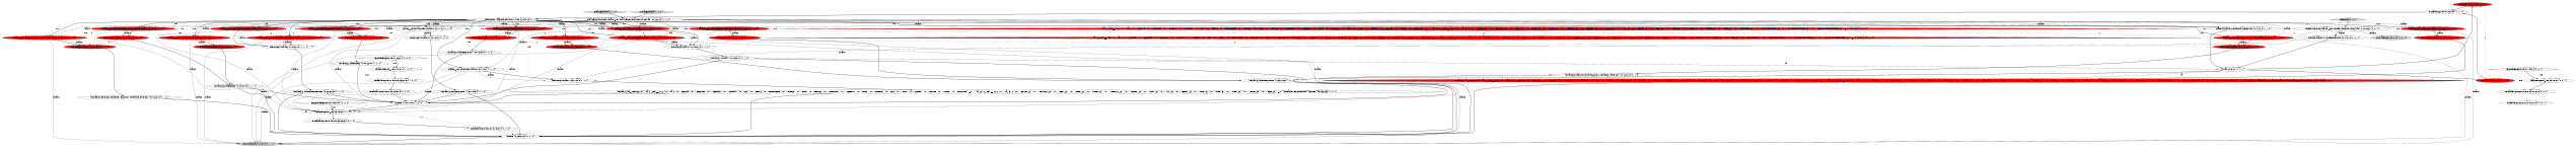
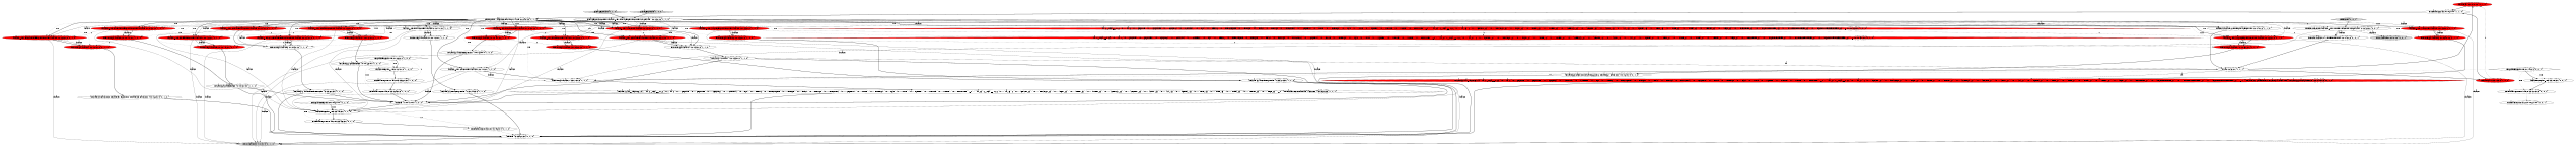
  digraph {
    node [fillcolor=white shape=ellipse style=filled]
    edge [style=bold]
    n1 [fillcolor=red label="setState(594)@@@7@@@['0', '1', '0']"]
    n2 [label="_errHandler.sync(this)@@@8@@@['1', '1', '0']"]
    n3 [label="getInterpreter().adaptivePredict(_input,79,_ctx)@@@9@@@['1', '1', '0']" shape=diamond]
    n4 [fillcolor=red label="_localctx = new SubqueryExpressionContext(_localctx)@@@55@@@['1', '0', '0']"]
    n5 [fillcolor=red label="(((_la) & ~0x3f) == 0 && ((1L << _la) & ((1L << ANALYZE) | (1L << ANALYZED) | (1L << CATALOGS) | (1L << COLUMNS) | (1L << CURRENT) | (1L << DAY) | (1L << DEBUG) | (1L << EXECUTABLE) | (1L << EXPLAIN) | (1L << FIRST) | (1L << FORMAT) | (1L << FUNCTIONS) | (1L << GRAPHVIZ) | (1L << HOUR) | (1L << INTERVAL) | (1L << LAST) | (1L << LIMIT) | (1L << MAPPED) | (1L << MINUTE) | (1L << MONTH) | (1L << OPTIMIZED))) != 0) || ((((_la - 67)) & ~0x3f) == 0 && ((1L << (_la - 67)) & ((1L << (PARSED - 67)) | (1L << (PHYSICAL - 67)) | (1L << (PLAN - 67)) | (1L << (RLIKE - 67)) | (1L << (QUERY - 67)) | (1L << (SCHEMAS - 67)) | (1L << (SECOND - 67)) | (1L << (SHOW - 67)) | (1L << (SYS - 67)) | (1L << (TABLES - 67)) | (1L << (TEXT - 67)) | (1L << (TYPE - 67)) | (1L << (TYPES - 67)) | (1L << (VERIFY - 67)) | (1L << (YEAR - 67)) | (1L << (IDENTIFIER - 67)) | (1L << (DIGIT_IDENTIFIER - 67)) | (1L << (QUOTED_IDENTIFIER - 67)) | (1L << (BACKQUOTED_IDENTIFIER - 67)))) != 0)@@@43@@@['0', '1', '0']" shape=diamond]
    n6 [fillcolor=red label="_localctx = new DereferenceContext(_localctx)@@@73@@@['0', '1', '0']"]
    n7 [label="_localctx = new ExtractContext(_localctx)@@@17@@@['1', '1', '0']"]
    n8 [fillcolor=red label="_localctx = new FunctionContext(_localctx)@@@48@@@['1', '0', '0']"]
    n9 [label="_localctx = new CastContext(_localctx)@@@10@@@['1', '1', '0']"]
    n10 [fillcolor=red label="_localctx = new CurrentDateTimeFunctionContext(_localctx)@@@24@@@['0', '1', '0']"]
    n11 [fillcolor=red label="_localctx = new ParenthesizedExpressionContext(_localctx)@@@80@@@['0', '1', '0']"]
    n12 [fillcolor=red label="enterOuterAlt(_localctx,6)@@@56@@@['0', '1', '0']"]
    n13 [fillcolor=red label="_localctx = new SubqueryExpressionContext(_localctx)@@@62@@@['0', '1', '0']"]
    n14 [fillcolor=red label="_localctx = new DereferenceContext(_localctx)@@@66@@@['1', '0', '0']"]
    n15 [fillcolor=red label="enterOuterAlt(_localctx,8)@@@74@@@['1', '0', '0']"]
    n16 [fillcolor=red label="_localctx = new ConstantDefaultContext(_localctx)@@@24@@@['1', '0', '0']"]
    n17 [fillcolor=red label="enterOuterAlt(_localctx,9)@@@81@@@['0', '1', '0']"]
    n18 [fillcolor=red label="enterOuterAlt(_localctx,6)@@@56@@@['1', '0', '0']"]
    n19 [fillcolor=red label="_localctx = new StarContext(_localctx)@@@31@@@['1', '0', '0']"]
    n20 [fillcolor=red label="enterOuterAlt(_localctx,7)@@@67@@@['1', '0', '0']"]
    n21 [label="enterOuterAlt(_localctx,2)@@@18@@@['1', '1', '0']"]
    n22 [fillcolor=red label="enterOuterAlt(_localctx,7)@@@63@@@['0', '1', '0']"]
    n23 [fillcolor=red label="(((_la) & ~0x3f) == 0 && ((1L << _la) & ((1L << ANALYZE) | (1L << ANALYZED) | (1L << CATALOGS) | (1L << COLUMNS) | (1L << DAY) | (1L << DEBUG) | (1L << EXECUTABLE) | (1L << EXPLAIN) | (1L << FIRST) | (1L << FORMAT) | (1L << FUNCTIONS) | (1L << GRAPHVIZ) | (1L << HOUR) | (1L << INTERVAL) | (1L << LAST) | (1L << LIMIT) | (1L << MAPPED) | (1L << MINUTE) | (1L << MONTH) | (1L << OPTIMIZED))) != 0) || ((((_la - 65)) & ~0x3f) == 0 && ((1L << (_la - 65)) & ((1L << (PARSED - 65)) | (1L << (PHYSICAL - 65)) | (1L << (PLAN - 65)) | (1L << (RLIKE - 65)) | (1L << (QUERY - 65)) | (1L << (SCHEMAS - 65)) | (1L << (SECOND - 65)) | (1L << (SHOW - 65)) | (1L << (SYS - 65)) | (1L << (TABLES - 65)) | (1L << (TEXT - 65)) | (1L << (TYPE - 65)) | (1L << (TYPES - 65)) | (1L << (VERIFY - 65)) | (1L << (YEAR - 65)) | (1L << (IDENTIFIER - 65)) | (1L << (DIGIT_IDENTIFIER - 65)) | (1L << (QUOTED_IDENTIFIER - 65)) | (1L << (BACKQUOTED_IDENTIFIER - 65)))) != 0)@@@36@@@['1', '0', '0']" shape=diamond]
    n24 [label="enterOuterAlt(_localctx,4)@@@32@@@['1', '1', '0']"]
    n25 [fillcolor=red label="_localctx = new FunctionContext(_localctx)@@@55@@@['0', '1', '0']"]
    n26 [label="enterOuterAlt(_localctx,3)@@@25@@@['1', '1', '0']"]
    n27 [fillcolor=red label="_localctx = new ConstantDefaultContext(_localctx)@@@31@@@['0', '1', '0']"]
    n28 [label="enterOuterAlt(_localctx,1)@@@7@@@['1', '1', '1']"]
    n29 [fillcolor=red label="enterOuterAlt(_localctx,5)@@@39@@@['0', '1', '0']"]
    n30 [fillcolor=red label="enterOuterAlt(_localctx,5)@@@49@@@['1', '0', '0']"]
    n31 [fillcolor=red label="enterOuterAlt(_localctx,8)@@@74@@@['0', '1', '0']"]
    n32 [fillcolor=red label="_localctx = new StarContext(_localctx)@@@38@@@['0', '1', '0']"]
    n33 [fillcolor=red label="_localctx = new ParenthesizedExpressionContext(_localctx)@@@73@@@['1', '0', '0']"]
    n34 [label="_localctx.exception = re@@@94@@@['1', '1', '0']"]
    n35 [fillcolor=lightgray label="return _localctx@@@101@@@['0', '1', '0']"]
    n36 [label="{setState(584)functionExpression()}@@@57@@@['1', '1', '0']"]
    n37 [label="{setState(589)qualifiedName()}@@@75@@@['1', '1', '0']"]
    n38 [label="{setState(590)match(T__0)setState(591)expression()setState(592)match(T__1)}@@@82@@@['0', '1', '0']"]
    n39 [label="{setState(586)qualifiedName()}@@@68@@@['1', '0', '0']"]
    n40 [label="{setState(575)extractExpression()}@@@19@@@['1', '1', '0']"]
    n41 [label="{setState(585)match(T__0)setState(586)query()setState(587)match(T__1)}@@@64@@@['0', '1', '0']"]
    n42 [label="{setState(577)constant()}@@@33@@@['1', '1', '0']"]
    n43 [label="{setState(576)builtinDateTimeFunction()}@@@26@@@['1', '1', '0']"]
    n44 [label="{setState(754)_la = _input.LA(1)if (!((((_la) & ~0x3f) == 0 && ((1L << _la) & ((1L << ANALYZE) | (1L << ANALYZED) | (1L << CATALOGS) | (1L << COLUMNS) | (1L << DAY) | (1L << DEBUG) | (1L << EXECUTABLE) | (1L << EXPLAIN) | (1L << FIRST) | (1L << FORMAT) | (1L << FUNCTIONS) | (1L << GRAPHVIZ) | (1L << HOUR) | (1L << INTERVAL) | (1L << LAST) | (1L << LIMIT) | (1L << MAPPED) | (1L << MINUTE) | (1L << MONTH) | (1L << OPTIMIZED))) != 0) || ((((_la - 65)) & ~0x3f) == 0 && ((1L << (_la - 65)) & ((1L << (PARSED - 65)) | (1L << (PHYSICAL - 65)) | (1L << (PLAN - 65)) | (1L << (RLIKE - 65)) | (1L << (QUERY - 65)) | (1L << (SCHEMAS - 65)) | (1L << (SECOND - 65)) | (1L << (SHOW - 65)) | (1L << (SYS - 65)) | (1L << (TABLES - 65)) | (1L << (TEXT - 65)) | (1L << (TYPE - 65)) | (1L << (TYPES - 65)) | (1L << (VERIFY - 65)) | (1L << (YEAR - 65)))) != 0))) {_errHandler.recoverInline(this)}{consume()}}@@@8@@@['1', '1', '1']"]
    n45 [fillcolor=red label="{setState(581)_la = _input.LA(1)if ((((_la) & ~0x3f) == 0 && ((1L << _la) & ((1L << ANALYZE) | (1L << ANALYZED) | (1L << CATALOGS) | (1L << COLUMNS) | (1L << CURRENT) | (1L << DAY) | (1L << DEBUG) | (1L << EXECUTABLE) | (1L << EXPLAIN) | (1L << FIRST) | (1L << FORMAT) | (1L << FUNCTIONS) | (1L << GRAPHVIZ) | (1L << HOUR) | (1L << INTERVAL) | (1L << LAST) | (1L << LIMIT) | (1L << MAPPED) | (1L << MINUTE) | (1L << MONTH) | (1L << OPTIMIZED))) != 0) || ((((_la - 67)) & ~0x3f) == 0 && ((1L << (_la - 67)) & ((1L << (PARSED - 67)) | (1L << (PHYSICAL - 67)) | (1L << (PLAN - 67)) | (1L << (RLIKE - 67)) | (1L << (QUERY - 67)) | (1L << (SCHEMAS - 67)) | (1L << (SECOND - 67)) | (1L << (SHOW - 67)) | (1L << (SYS - 67)) | (1L << (TABLES - 67)) | (1L << (TEXT - 67)) | (1L << (TYPE - 67)) | (1L << (TYPES - 67)) | (1L << (VERIFY - 67)) | (1L << (YEAR - 67)) | (1L << (IDENTIFIER - 67)) | (1L << (DIGIT_IDENTIFIER - 67)) | (1L << (QUOTED_IDENTIFIER - 67)) | (1L << (BACKQUOTED_IDENTIFIER - 67)))) != 0)) {{setState(578)qualifiedName()setState(579)match(DOT)}}setState(583)match(ASTERISK)}@@@40@@@['0', '1', '0']"]
    n46 [label="{setState(581)functionExpression()}@@@50@@@['1', '0', '0']"]
    n47 [label="_errHandler.reportError(this,re)@@@95@@@['0', '1', '0']"]
    n48 [label="{exitRule()}@@@91@@@['1', '0', '0']"]
    n49 [label="{exitRule()}@@@98@@@['0', '1', '0']"]
    n50 [label="int _la@@@5@@@['1', '1', '1']"]
    n51 [fillcolor=red label="setState(591)@@@7@@@['1', '0', '0']"]
    n52 [label="RecognitionException re@@@93@@@['0', '1', '0']" shape=diamond]
    n53 [label="_errHandler.recover(this,re)@@@96@@@['0', '1', '0']"]
    n54 [label="_localctx.exception = re@@@20@@@['0', '0', '1']"]
    n55 [label="_errHandler.reportError(this,re)@@@21@@@['0', '0', '1']"]
    n56 [label="_errHandler.recover(this,re)@@@22@@@['0', '0', '1']"]
    n57 [label="RecognitionException re@@@86@@@['1', '0', '0']" shape=diamond]
    n58 [label="_errHandler.recover(this,re)@@@89@@@['1', '0', '0']"]
    n59 [label="_localctx.exception = re@@@87@@@['1', '0', '0']"]
    n60 [label="_errHandler.reportError(this,re)@@@88@@@['1', '0', '0']"]
    n61 [fillcolor=lightgray label="primaryExpression['1', '0', '0']" shape=diamond]
    n62 [label="PrimaryExpressionContext _localctx = new PrimaryExpressionContext(_ctx,getState())@@@3@@@['1', '1', '0']"]
    n63 [label="NonReservedContext _localctx = new NonReservedContext(_ctx,getState())@@@3@@@['0', '0', '1']"]
    n64 [label="enterRule(_localctx,60,RULE_primaryExpression)@@@4@@@['1', '1', '0']"]
    n65 [label="RecognitionException re@@@19@@@['0', '0', '1']" shape=diamond]
    n66 [label="enterRule(_localctx,104,RULE_nonReserved)@@@4@@@['0', '0', '1']"]
    n67 [fillcolor=lightgray label="return _localctx@@@27@@@['0', '0', '1']"]
    n68 [fillcolor=lightgray label="primaryExpression['0', '1', '0']" shape=diamond]
    n69 [fillcolor=lightgray label="nonReserved['0', '0', '1']" shape=diamond]
    n1 -> n2
    n2 -> n3
    n3 -> n4 [label=true style=dotted]
    n3 -> n4
    n3 -> n5 [label=true style=dotted]
    n3 -> n6
    n3 -> n6 [label=true style=dotted]
    n3 -> n7 [label=true style=dotted]
    n3 -> n7
    n3 -> n8
    n3 -> n8 [label=true style=dotted]
    n3 -> n9
    n3 -> n9 [label=true style=dotted]
    n3 -> n10 [label=true style=dotted]
    n3 -> n10
    n3 -> n11
    n3 -> n11 [label=true style=dotted]
    n3 -> n12 [label=true style=dotted]
    n3 -> n13
    n3 -> n13 [label=true style=dotted]
    n3 -> n14
    n3 -> n14 [label=true style=dotted]
    n3 -> n15 [label=true style=dotted]
    n3 -> n16 [label=true style=dotted]
    n3 -> n16
    n3 -> n17 [label=true style=dotted]
    n3 -> n18 [label=true style=dotted]
    n3 -> n19 [label=true style=dotted]
    n3 -> n19
    n3 -> n20 [label=true style=dotted]
    n3 -> n21 [label=true style=dotted]
    n3 -> n22 [label=true style=dotted]
    n3 -> n23 [label=true style=dotted]
    n3 -> n24 [label=true style=dotted]
    n3 -> n25
    n3 -> n25 [label=true style=dotted]
    n3 -> n26 [label=true style=dotted]
    n3 -> n27
    n3 -> n27 [label=true style=dotted]
    n3 -> n28 [label=true style=dotted]
    n3 -> n29 [label=true style=dotted]
    n3 -> n30 [label=true style=dotted]
    n3 -> n31 [label=true style=dotted]
    n3 -> n32 [label=true style=dotted]
    n3 -> n32
    n3 -> n33
    n3 -> n33 [label=true style=dotted]
    n4 -> n13 [label=0 style=dashed]
    n4 -> n18 [label=_localctx style=solid]
    n4 -> n18
    n4 -> n34 [label=_localctx style=solid]
    n6 -> n31
    n6 -> n31 [label=_localctx style=solid]
    n6 -> n35 [label=_localctx style=solid]
    n7 -> n21 [label=_localctx style=solid]
    n7 -> n21
    n7 -> n34 [label=_localctx style=solid]
    n7 -> n35 [label=_localctx style=solid]
    n8 -> n25 [label=0 style=dashed]
    n8 -> n30 [label=_localctx style=solid]
    n8 -> n30
    n8 -> n34 [label=_localctx style=solid]
    n9 -> n28 [label=_localctx style=solid]
    n9 -> n28
    n9 -> n34 [label=_localctx style=solid]
    n9 -> n35 [label=_localctx style=solid]
    n10 -> n26
    n10 -> n26 [label=_localctx style=solid]
    n10 -> n35 [label=_localctx style=solid]
    n11 -> n17 [label=_localctx style=solid]
    n11 -> n17
    n11 -> n35 [label=_localctx style=solid]
    n12 -> n36
    n13 -> n22
    n13 -> n22 [label=_localctx style=solid]
    n13 -> n35 [label=_localctx style=solid]
    n14 -> n6 [label=0 style=dashed]
    n14 -> n20
    n14 -> n20 [label=_localctx style=solid]
    n14 -> n34 [label=_localctx style=solid]
    n15 -> n17 [label=0 style=dashed]
    n15 -> n37
    n16 -> n10 [label=0 style=dashed]
    n16 -> n26
    n16 -> n26 [label=_localctx style=solid]
    n16 -> n34 [label=_localctx style=solid]
    n17 -> n38
    n18 -> n22 [label=0 style=dashed]
    n18 -> n36
    n19 -> n24 [label=_localctx style=solid]
    n19 -> n24
    n19 -> n27 [label=0 style=dashed]
    n19 -> n34 [label=_localctx style=solid]
    n20 -> n31 [label=0 style=dashed]
    n20 -> n39
    n21 -> n40
    n22 -> n41
    n23 -> n5 [label=0 style=dashed]
    n24 -> n42
    n25 -> n12
    n25 -> n12 [label=_localctx style=solid]
    n25 -> n35 [label=_localctx style=solid]
    n26 -> n43
    n27 -> n24 [label=_localctx style=solid]
    n27 -> n24
    n27 -> n35 [label=_localctx style=solid]
    n28 -> n44
    n29 -> n45
    n30 -> n12 [label=0 style=dashed]
    n30 -> n46
    n31 -> n37
    n32 -> n29 [label=_localctx style=solid]
    n32 -> n29
    n32 -> n35 [label=_localctx style=solid]
    n33 -> n11 [label=0 style=dashed]
    n33 -> n15 [label=_localctx style=solid]
    n33 -> n15
    n33 -> n34 [label=_localctx style=solid]
    n34 -> n47
    n36 -> n48
    n36 -> n49
    n37 -> n48
    n37 -> n49
    n38 -> n49
    n39 -> n48
-   n40 -> n48
    n40 -> n49
    n41 -> n49
    n42 -> n48
    n42 -> n49
    n42 -> n50 [label=_la style=solid]
    n43 -> n48
    n43 -> n49
    n44 -> n48
    n44 -> n49
    n45 -> n49
    n46 -> n48
    n47 -> n53
    n48 -> n34
    n49 -> n35
    n50 -> n1
-   n50 -> n36
+   n50 -> n28
    n50 -> n45 [label=_la style=solid]
    n50 -> n51
    n51 -> n1 [label=0 style=dashed]
    n51 -> n2
    n52 -> n34 [label=true style=dotted]
    n52 -> n34
-   n52 -> n47 [label=_la style=dotted]
+   n52 -> n47 [label=true style=dotted]
    n52 -> n53 [label=true style=dashed]
    n53 -> n49 [style=dashed]
    n54 -> n55
    n55 -> n56 [style=dashed]
    n57 -> n58 [label=true style=dotted]
    n57 -> n59
    n57 -> n59 [label=true style=dotted]
    n57 -> n60 [label=0 style=dotted]
    n58 -> n48
    n59 -> n60
    n60 -> n58
    n61 -> n62
    n62 -> n4 [label=_localctx style=solid]
    n62 -> n6 [label=_localctx style=solid]
    n62 -> n7 [label=_localctx style=solid]
    n62 -> n8 [label=_localctx style=solid]
    n62 -> n9 [label=_localctx style=solid]
    n62 -> n10 [label=_localctx style=solid]
    n62 -> n11 [label=_localctx style=solid]
    n62 -> n13 [label=_localctx style=solid]
    n62 -> n14 [label=_localctx style=solid]
    n62 -> n16 [label=_localctx style=solid]
    n62 -> n19 [label=_localctx style=solid]
    n62 -> n25 [label=_localctx style=solid]
    n62 -> n27 [label=_localctx style=solid]
    n62 -> n32 [label=_localctx style=solid]
    n62 -> n33 [label=_localctx style=solid]
    n62 -> n63 [label=0 style=dashed]
    n62 -> n64 [label=_localctx style=solid]
    n62 -> n64
    n63 -> n28 [label=_localctx style=solid]
    n63 -> n66 [label=_localctx style=solid]
    n63 -> n66
    n63 -> n67 [label=_localctx style=solid]
    n64 -> n50
    n64 -> n66 [label=0 style=dashed]
    n65 -> n28 [label=true style=dotted]
    n65 -> n54 [label=true style=dotted]
    n65 -> n54
    n65 -> n55 [label=true style=dotted]
    n66 -> n50
    n68 -> n62
    n69 -> n63
  }
